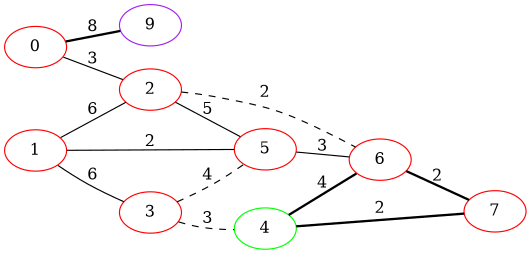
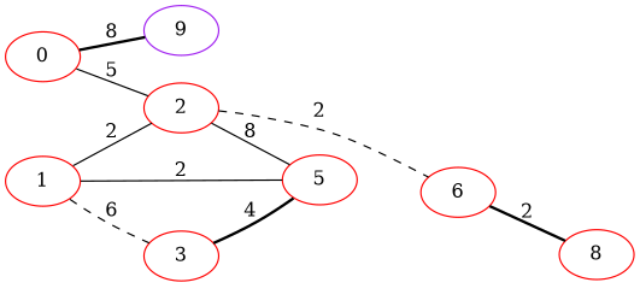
  graph {
    rankdir=LR
    node [color=red weight=1]
    edge [style=solid]
    0
    2
    n3 [color=purple label=9 weight=4]
    1
    3
    5
    6
-   4 [color=green weight=2]
-   7
-   0 -- 2 [label=3]
+   7 [label=8]
+   0 -- 2 [label=5]
    0 -- n3 [label=8 style=bold]
-   2 -- 5 [label=5]
+   2 -- 5 [label=8]
    2 -- 6 [label=2 style=dashed]
-   1 -- 2 [label=6]
-   1 -- 3 [label=6]
+   1 -- 2 [label=2]
+   1 -- 3 [label=6 style=dashed]
    1 -- 5 [label=2]
-   3 -- 5 [label=4 style=dashed]
-   3 -- 4 [label=3 style=dashed]
-   5 -- 6 [label=3]
+   3 -- 5 [label=4 style=bold]
    6 -- 7 [label=2 style=bold]
-   4 -- 6 [label=4 style=bold]
-   4 -- 7 [label=2 style=bold]
  }
